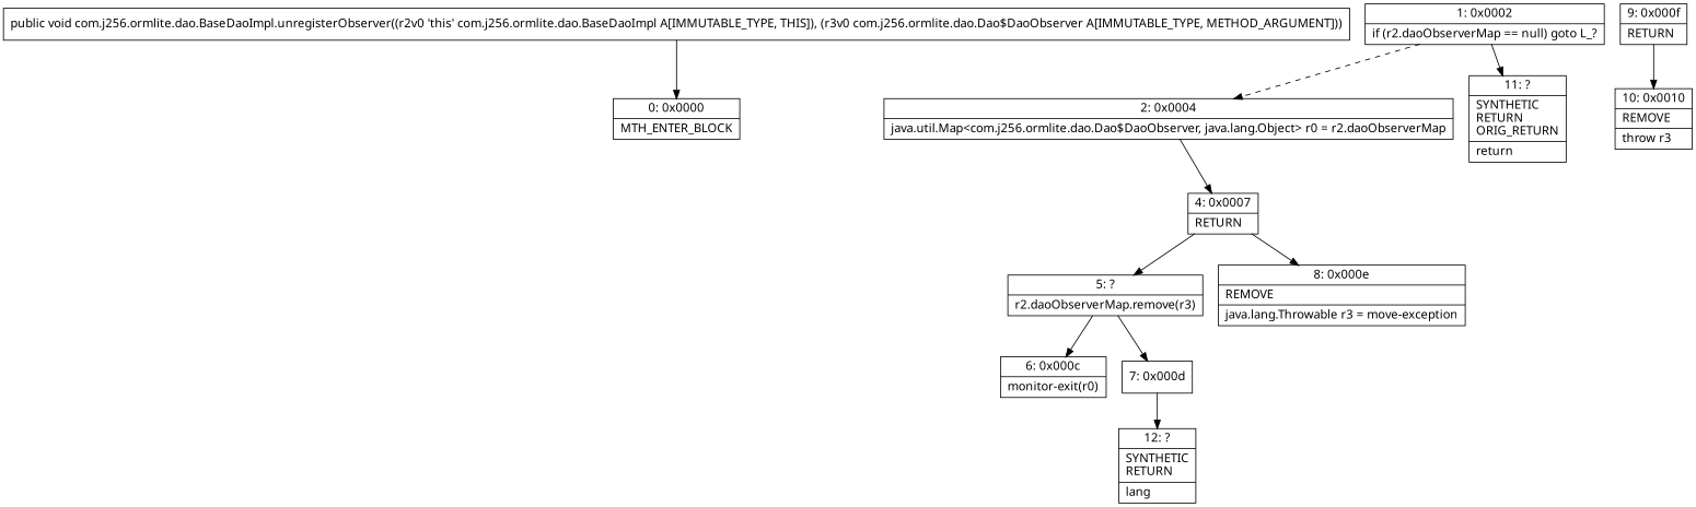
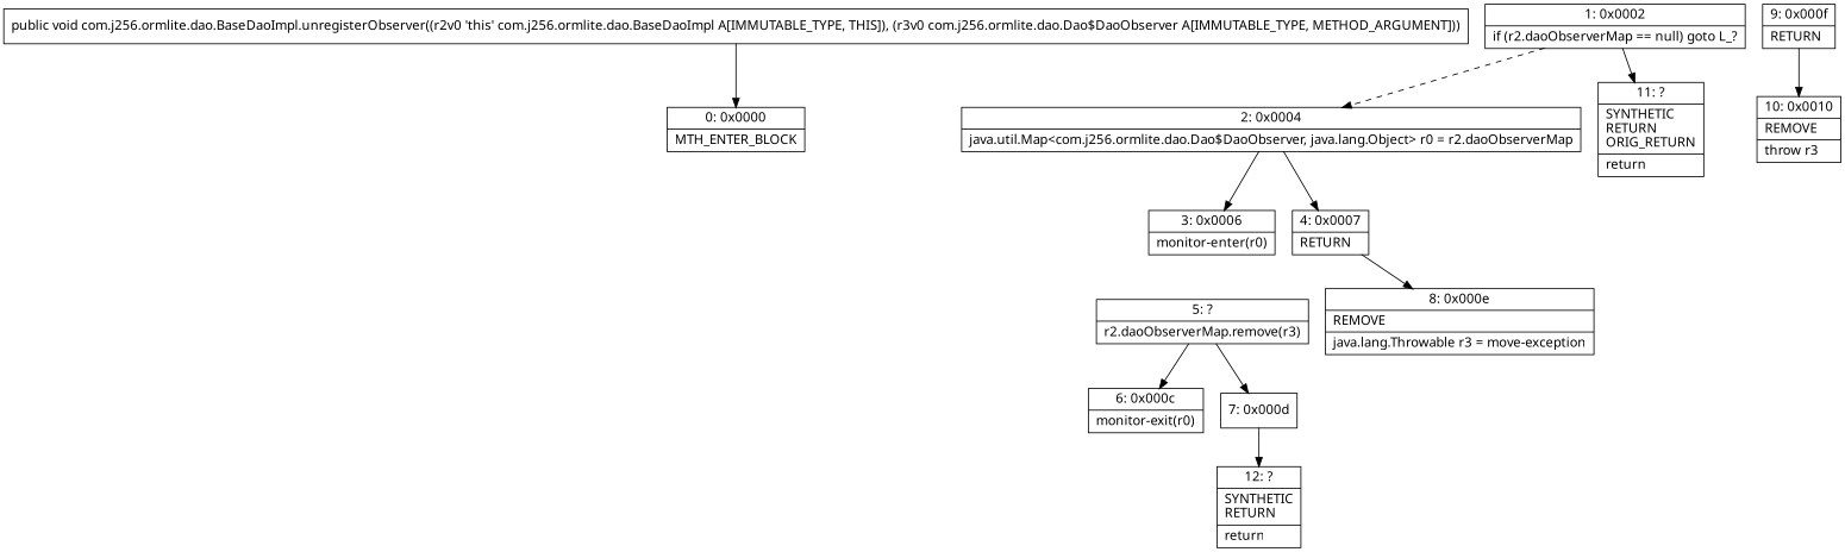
  digraph {
    fontname="Noto Sans"
    node [fontname="Noto Sans" shape=record]
    edge [fontname="Noto Sans"]
    n1 [label="{0\:\ 0x0000|MTH_ENTER_BLOCK\l}"]
    n2 [label="{1\:\ 0x0002|if (r2.daoObserverMap == null) goto L_?\l}"]
    n3 [label="{2\:\ 0x0004|java.util.Map\<com.j256.ormlite.dao.Dao$DaoObserver, java.lang.Object\> r0 = r2.daoObserverMap\l}"]
    n4 [label="{11\:\ ?|SYNTHETIC\lRETURN\lORIG_RETURN\l|return\l}"]
+   n5 [label="{3\:\ 0x0006|monitor\-enter(r0)\l}"]
    n6 [label="{4\:\ 0x0007|RETURN\l}"]
    n7 [label="{5\:\ ?|r2.daoObserverMap.remove(r3)\l}"]
    n8 [label="{8\:\ 0x000e|REMOVE\l|java.lang.Throwable r3 = move\-exception\l}"]
    n9 [label="{6\:\ 0x000c|monitor\-exit(r0)\l}"]
    n10 [label="{7\:\ 0x000d}"]
-   n11 [label="{12\:\ ?|SYNTHETIC\lRETURN\l|lang\l}"]
+   n11 [label="{12\:\ ?|SYNTHETIC\lRETURN\l|return\l}"]
    n12 [label="{9\:\ 0x000f|RETURN\l}"]
    n13 [label="{10\:\ 0x0010|REMOVE\l|throw r3\l}"]
    n14 [label="{public void com.j256.ormlite.dao.BaseDaoImpl.unregisterObserver((r2v0 'this' com.j256.ormlite.dao.BaseDaoImpl A[IMMUTABLE_TYPE, THIS]), (r3v0 com.j256.ormlite.dao.Dao$DaoObserver A[IMMUTABLE_TYPE, METHOD_ARGUMENT])) }"]
    n2 -> n3 [style=dashed]
    n2 -> n4
+   n3 -> n5
    n3 -> n6
-   n6 -> n7
    n6 -> n8
    n7 -> n9
    n7 -> n10
    n10 -> n11
    n12 -> n13
    n14 -> n1
  }
